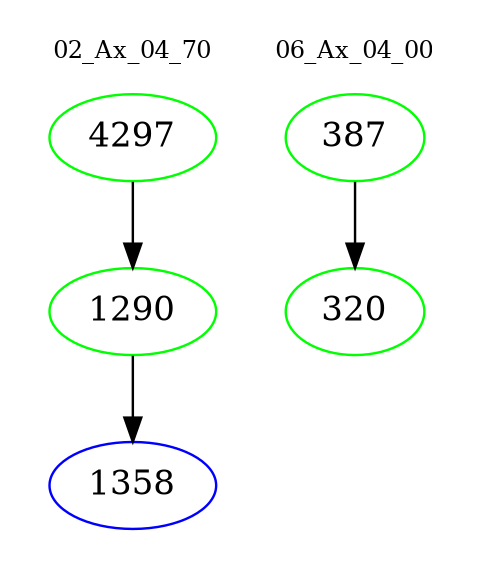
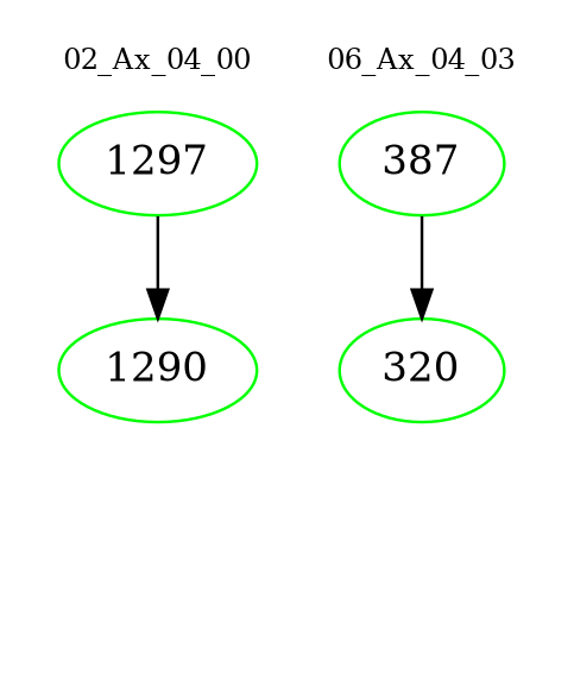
  digraph {
    node [color=green]
    edge [color=black]
-   n1 [label=4297]
+   n1 [label=1297]
    n2 [label=1290]
-   n3 [color=blue label=1358]
    n4 [label=387]
    n5 [label=320]
    subgraph cluster_1 {
      color=white
      fontsize=10
-     label="02_Ax_04_70"
+     label="02_Ax_04_00"
      n1
      n2
-     n3
    }
    subgraph cluster_2 {
      color=white
      fontsize=10
-     label="06_Ax_04_00"
+     label="06_Ax_04_03"
      n4
      n5
    }
    n1 -> n2
-   n2 -> n3
    n4 -> n5
  }
